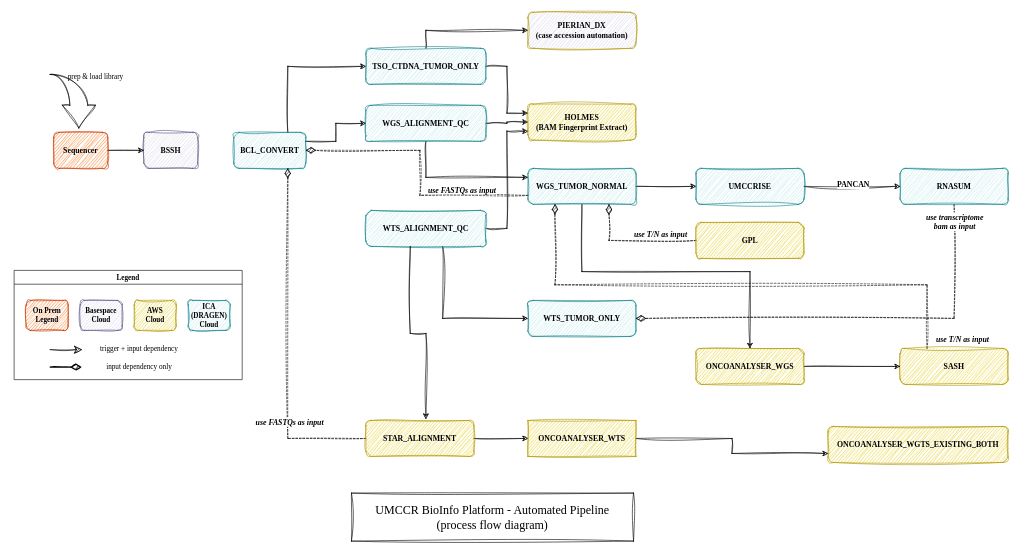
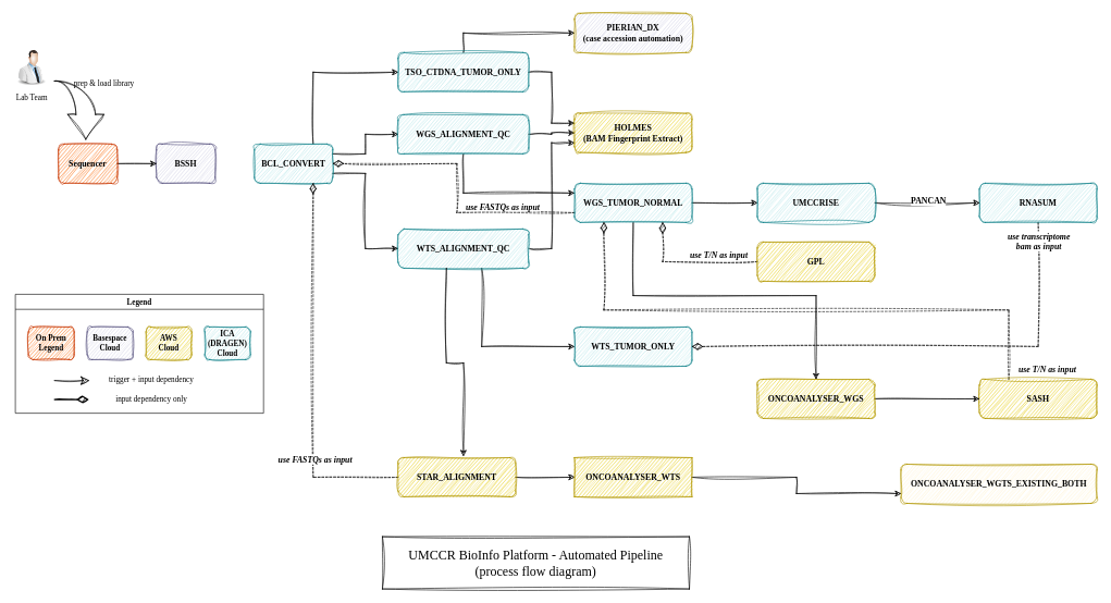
  <mxCell id="0" />
  <mxCell id="1" parent="0" />
  <mxCell id="2" value="BSSH" style="rounded=1;whiteSpace=wrap;html=1;sketch=1;curveFitting=1;jiggle=2;fontFamily=Comic Sans MS;fontStyle=1;fillColor=#d0cee2;strokeColor=#56517e;fontSize=13;" parent="1" vertex="1"><mxGeometry x="239" y="220" width="90" height="60" as="geometry" /></mxCell>
  <mxCell id="3" style="edgeStyle=orthogonalEdgeStyle;rounded=0;orthogonalLoop=1;jettySize=auto;html=1;exitX=0.75;exitY=0;exitDx=0;exitDy=0;entryX=0;entryY=0.5;entryDx=0;entryDy=0;strokeColor=default;sketch=1;curveFitting=1;jiggle=2;fontFamily=Comic Sans MS;fontStyle=1;fontSize=13;" parent="1" source="6" target="15" edge="1"><mxGeometry relative="1" as="geometry" /></mxCell>
  <mxCell id="4" style="edgeStyle=orthogonalEdgeStyle;rounded=0;orthogonalLoop=1;jettySize=auto;html=1;exitX=1;exitY=0.25;exitDx=0;exitDy=0;sketch=1;curveFitting=1;jiggle=2;fontFamily=Comic Sans MS;fontStyle=1;fontSize=13;" parent="1" source="6" target="9" edge="1"><mxGeometry relative="1" as="geometry" /></mxCell>
+ <mxCell id="5" style="edgeStyle=orthogonalEdgeStyle;rounded=0;orthogonalLoop=1;jettySize=auto;html=1;exitX=1;exitY=0.75;exitDx=0;exitDy=0;entryX=0;entryY=0.5;entryDx=0;entryDy=0;sketch=1;curveFitting=1;jiggle=2;shadow=0;fontFamily=Comic Sans MS;fontStyle=1;fontSize=13;flowAnimation=0;" parent="1" source="6" target="12" edge="1"><mxGeometry relative="1" as="geometry" /></mxCell>
  <mxCell id="6" value="BCL_CONVERT" style="rounded=1;whiteSpace=wrap;html=1;sketch=1;curveFitting=1;jiggle=2;fontFamily=Comic Sans MS;fillColor=#b0e3e6;strokeColor=#0e8088;fontStyle=1;fontSize=13;" parent="1" vertex="1"><mxGeometry x="389" y="220" width="120" height="60" as="geometry" /></mxCell>
  <mxCell id="7" style="edgeStyle=orthogonalEdgeStyle;rounded=0;orthogonalLoop=1;jettySize=auto;html=1;exitX=1;exitY=0.5;exitDx=0;exitDy=0;entryX=0;entryY=0.5;entryDx=0;entryDy=0;sketch=1;curveFitting=1;jiggle=2;fontFamily=Comic Sans MS;fontStyle=1;fontSize=13;" parent="1" source="9" target="43" edge="1"><mxGeometry relative="1" as="geometry" /></mxCell>
  <mxCell id="8" style="edgeStyle=orthogonalEdgeStyle;rounded=0;orthogonalLoop=1;jettySize=auto;html=1;exitX=0.5;exitY=1;exitDx=0;exitDy=0;entryX=0;entryY=0.25;entryDx=0;entryDy=0;sketch=1;curveFitting=1;jiggle=2;fontFamily=Comic Sans MS;fontStyle=1;fontSize=13;" parent="1" source="9" target="21" edge="1"><mxGeometry relative="1" as="geometry" /></mxCell>
  <mxCell id="9" value="WGS_ALIGNMENT_QC" style="rounded=1;whiteSpace=wrap;html=1;sketch=1;curveFitting=1;jiggle=2;fontFamily=Comic Sans MS;fillColor=#b0e3e6;strokeColor=#0e8088;fontStyle=1;fontSize=13;" parent="1" vertex="1"><mxGeometry x="609" y="175" width="200" height="60" as="geometry" /></mxCell>
  <mxCell id="10" style="edgeStyle=orthogonalEdgeStyle;rounded=0;orthogonalLoop=1;jettySize=auto;html=1;exitX=0.64;exitY=1;exitDx=0;exitDy=0;entryX=0;entryY=0.5;entryDx=0;entryDy=0;sketch=1;curveFitting=1;jiggle=2;fontFamily=Comic Sans MS;fontStyle=1;fontSize=13;exitPerimeter=0;" parent="1" source="12" target="16" edge="1"><mxGeometry relative="1" as="geometry" /></mxCell>
  <mxCell id="11" style="edgeStyle=orthogonalEdgeStyle;rounded=0;orthogonalLoop=1;jettySize=auto;html=1;exitX=1;exitY=0.5;exitDx=0;exitDy=0;entryX=0;entryY=0.75;entryDx=0;entryDy=0;sketch=1;curveFitting=1;jiggle=2;" parent="1" source="12" target="43" edge="1"><mxGeometry relative="1" as="geometry" /></mxCell>
  <mxCell id="12" value="WTS_ALIGNMENT_QC" style="rounded=1;whiteSpace=wrap;html=1;sketch=1;curveFitting=1;jiggle=2;fontFamily=Comic Sans MS;fillColor=#b0e3e6;strokeColor=#0e8088;fontStyle=1;fontSize=13;" parent="1" vertex="1"><mxGeometry x="609" y="350" width="200" height="60" as="geometry" /></mxCell>
  <mxCell id="13" style="edgeStyle=orthogonalEdgeStyle;rounded=0;orthogonalLoop=1;jettySize=auto;html=1;exitX=0.5;exitY=0;exitDx=0;exitDy=0;sketch=1;curveFitting=1;jiggle=2;fontStyle=1;fontSize=13;" parent="1" source="15" target="44" edge="1"><mxGeometry relative="1" as="geometry" /></mxCell>
  <mxCell id="14" style="edgeStyle=orthogonalEdgeStyle;rounded=0;orthogonalLoop=1;jettySize=auto;html=1;exitX=1;exitY=0.5;exitDx=0;exitDy=0;entryX=0;entryY=0.25;entryDx=0;entryDy=0;sketch=1;curveFitting=1;jiggle=2;" parent="1" source="15" target="43" edge="1"><mxGeometry relative="1" as="geometry" /></mxCell>
  <mxCell id="15" value="TSO_CTDNA_TUMOR_ONLY" style="rounded=1;whiteSpace=wrap;html=1;sketch=1;curveFitting=1;jiggle=2;fontFamily=Comic Sans MS;fillColor=#b0e3e6;strokeColor=#0e8088;fontStyle=1;fontSize=13;" parent="1" vertex="1"><mxGeometry x="609" y="80" width="200" height="60" as="geometry" /></mxCell>
  <mxCell id="16" value="WTS_TUMOR_ONLY" style="rounded=1;whiteSpace=wrap;html=1;sketch=1;curveFitting=1;jiggle=2;fontFamily=Comic Sans MS;fillColor=#b0e3e6;strokeColor=#0e8088;fontStyle=1;fontSize=13;" parent="1" vertex="1"><mxGeometry x="879" y="500" width="180" height="60" as="geometry" /></mxCell>
  <mxCell id="17" style="edgeStyle=orthogonalEdgeStyle;rounded=0;orthogonalLoop=1;jettySize=auto;html=1;exitX=1;exitY=0.5;exitDx=0;exitDy=0;sketch=1;curveFitting=1;jiggle=2;fontFamily=Comic Sans MS;fontStyle=1;fontSize=13;" parent="1" source="21" target="33" edge="1"><mxGeometry relative="1" as="geometry" /></mxCell>
  <mxCell id="18" style="edgeStyle=orthogonalEdgeStyle;rounded=0;orthogonalLoop=1;jettySize=auto;html=1;exitX=0.5;exitY=1;exitDx=0;exitDy=0;entryX=0.5;entryY=0;entryDx=0;entryDy=0;sketch=1;curveFitting=1;jiggle=2;fontFamily=Comic Sans MS;fontStyle=1;fontSize=13;" parent="1" source="21" target="38" edge="1"><mxGeometry relative="1" as="geometry"><Array as="points"><mxPoint x="969" y="452" /><mxPoint x="1249" y="452" /></Array></mxGeometry></mxCell>
  <mxCell id="19" style="edgeStyle=orthogonalEdgeStyle;rounded=0;orthogonalLoop=1;jettySize=auto;html=1;exitX=0;exitY=0.75;exitDx=0;exitDy=0;entryX=1;entryY=0.5;entryDx=0;entryDy=0;endArrow=diamondThin;endFill=1;dashed=1;sketch=1;curveFitting=1;jiggle=2;endSize=14;" parent="1" source="21" target="6" edge="1"><mxGeometry relative="1" as="geometry" /></mxCell>
  <mxCell id="20" value="&lt;i style=&quot;border-color: var(--border-color); font-family: &amp;quot;Comic Sans MS&amp;quot;; font-size: 13px; font-weight: 700;&quot;&gt;use FASTQs as input&lt;/i&gt;" style="edgeLabel;html=1;align=center;verticalAlign=middle;resizable=0;points=[];" parent="19" vertex="1" connectable="0"><mxGeometry x="-0.483" relative="1" as="geometry"><mxPoint x="4" y="-10" as="offset" /></mxGeometry></mxCell>
  <mxCell id="21" value="WGS_TUMOR_NORMAL" style="rounded=1;whiteSpace=wrap;html=1;sketch=1;curveFitting=1;jiggle=2;fontFamily=Comic Sans MS;fillColor=#b0e3e6;strokeColor=#0e8088;fontStyle=1;fontSize=13;" parent="1" vertex="1"><mxGeometry x="879" y="280" width="180" height="60" as="geometry" /></mxCell>
  <mxCell id="22" style="edgeStyle=orthogonalEdgeStyle;rounded=0;orthogonalLoop=1;jettySize=auto;html=1;exitX=0.5;exitY=1;exitDx=0;exitDy=0;entryX=1;entryY=0.5;entryDx=0;entryDy=0;endArrow=diamondThin;endFill=1;strokeWidth=1;endSize=14;dashed=1;flowAnimation=0;sketch=1;curveFitting=1;jiggle=2;" parent="1" source="24" target="16" edge="1"><mxGeometry relative="1" as="geometry" /></mxCell>
  <mxCell id="23" value="&lt;i style=&quot;border-color: var(--border-color); font-family: &amp;quot;Comic Sans MS&amp;quot;; font-size: 13px; font-weight: 700;&quot;&gt;use transcriptome &lt;br&gt;bam as input&lt;/i&gt;" style="edgeLabel;html=1;align=center;verticalAlign=middle;resizable=0;points=[];" parent="22" vertex="1" connectable="0"><mxGeometry x="-0.444" y="-3" relative="1" as="geometry"><mxPoint x="10" y="-159" as="offset" /></mxGeometry></mxCell>
  <mxCell id="24" value="RNASUM" style="rounded=1;whiteSpace=wrap;html=1;sketch=1;curveFitting=1;jiggle=2;fontFamily=Comic Sans MS;fillColor=#b0e3e6;strokeColor=#0e8088;fontStyle=1;fontSize=13;" parent="1" vertex="1"><mxGeometry x="1499" y="280" width="180" height="60" as="geometry" /></mxCell>
  <mxCell id="25" style="edgeStyle=orthogonalEdgeStyle;rounded=0;orthogonalLoop=1;jettySize=auto;html=1;exitX=1;exitY=0.5;exitDx=0;exitDy=0;entryX=0;entryY=0.5;entryDx=0;entryDy=0;sketch=1;curveFitting=1;jiggle=2;fontFamily=Comic Sans MS;fontStyle=1;fontSize=13;" parent="1" source="28" target="30" edge="1"><mxGeometry relative="1" as="geometry" /></mxCell>
  <mxCell id="26" style="edgeStyle=orthogonalEdgeStyle;rounded=0;orthogonalLoop=1;jettySize=auto;html=1;exitX=0;exitY=0.5;exitDx=0;exitDy=0;entryX=0.75;entryY=1;entryDx=0;entryDy=0;endArrow=diamondThin;endFill=1;endSize=14;sketch=1;curveFitting=1;jiggle=2;dashed=1;" parent="1" source="28" target="6" edge="1"><mxGeometry relative="1" as="geometry" /></mxCell>
  <mxCell id="27" value="&lt;i style=&quot;border-color: var(--border-color); font-family: &amp;quot;Comic Sans MS&amp;quot;; font-size: 13px; font-weight: 700;&quot;&gt;use FASTQs as input&lt;/i&gt;" style="edgeLabel;html=1;align=center;verticalAlign=middle;resizable=0;points=[];" parent="26" vertex="1" connectable="0"><mxGeometry x="-0.659" y="-3" relative="1" as="geometry"><mxPoint x="-29" y="-25" as="offset" /></mxGeometry></mxCell>
  <mxCell id="28" value="STAR_ALIGNMENT" style="rounded=1;whiteSpace=wrap;html=1;sketch=1;curveFitting=1;jiggle=2;fontFamily=Comic Sans MS;fillColor=#e3c800;strokeColor=#B09500;fontColor=#000000;fontStyle=1;fontSize=13;" parent="1" vertex="1"><mxGeometry x="609" y="700" width="180" height="60" as="geometry" /></mxCell>
  <mxCell id="29" style="edgeStyle=orthogonalEdgeStyle;rounded=0;orthogonalLoop=1;jettySize=auto;html=1;exitX=1;exitY=0.5;exitDx=0;exitDy=0;entryX=0;entryY=0.75;entryDx=0;entryDy=0;sketch=1;curveFitting=1;jiggle=2;fontFamily=Comic Sans MS;fontStyle=1;fontSize=13;" parent="1" source="30" target="42" edge="1"><mxGeometry relative="1" as="geometry" /></mxCell>
  <mxCell id="30" value="ONCOANALYSER_WTS" style="whiteSpace=wrap;html=1;sketch=1;curveFitting=1;jiggle=2;fontFamily=Comic Sans MS;fillColor=#e3c800;strokeColor=#B09500;fontColor=#000000;fontStyle=1;fontSize=13;rounded=0;" parent="1" vertex="1"><mxGeometry x="879" y="700" width="180" height="60" as="geometry" /></mxCell>
  <mxCell id="31" style="edgeStyle=orthogonalEdgeStyle;rounded=0;orthogonalLoop=1;jettySize=auto;html=1;exitX=1;exitY=0.5;exitDx=0;exitDy=0;sketch=1;curveFitting=1;jiggle=2;fontFamily=Comic Sans MS;fontStyle=1;fontSize=13;" parent="1" source="33" target="24" edge="1"><mxGeometry relative="1" as="geometry" /></mxCell>
  <mxCell id="32" value="&lt;font style=&quot;font-size: 13px;&quot;&gt;PANCAN&lt;/font&gt;" style="edgeLabel;html=1;align=center;verticalAlign=middle;resizable=0;points=[];fontFamily=Comic Sans MS;fontStyle=1;fontSize=13;" parent="31" vertex="1" connectable="0"><mxGeometry x="-0.111" y="4" relative="1" as="geometry"><mxPoint x="10" as="offset" /></mxGeometry></mxCell>
  <mxCell id="33" value="UMCCRISE" style="rounded=1;whiteSpace=wrap;html=1;sketch=1;curveFitting=1;jiggle=2;fontFamily=Comic Sans MS;fillColor=#b0e3e6;strokeColor=#0e8088;fontStyle=1;fontSize=13;" parent="1" vertex="1"><mxGeometry x="1159" y="280" width="180" height="60" as="geometry" /></mxCell>
  <mxCell id="34" style="edgeStyle=orthogonalEdgeStyle;rounded=0;orthogonalLoop=1;jettySize=auto;html=1;exitX=0.25;exitY=0;exitDx=0;exitDy=0;entryX=0.25;entryY=1;entryDx=0;entryDy=0;sketch=1;curveFitting=1;jiggle=2;dashed=1;endArrow=diamondThin;endFill=1;endSize=14;" parent="1" source="36" target="21" edge="1"><mxGeometry relative="1" as="geometry"><Array as="points"><mxPoint x="1544" y="474" /><mxPoint x="924" y="474" /></Array></mxGeometry></mxCell>
  <mxCell id="35" value="&lt;i style=&quot;border-color: var(--border-color); font-family: &amp;quot;Comic Sans MS&amp;quot;; font-size: 13px; font-weight: 700;&quot;&gt;use T/N as input&lt;/i&gt;" style="edgeLabel;html=1;align=center;verticalAlign=middle;resizable=0;points=[];" parent="34" vertex="1" connectable="0"><mxGeometry x="-0.949" y="-2" relative="1" as="geometry"><mxPoint x="56" y="6" as="offset" /></mxGeometry></mxCell>
  <mxCell id="36" value="SASH" style="rounded=1;whiteSpace=wrap;html=1;sketch=1;curveFitting=1;jiggle=2;fontFamily=Comic Sans MS;fillColor=#e3c800;strokeColor=#B09500;fontColor=#000000;fontStyle=1;fontSize=13;" parent="1" vertex="1"><mxGeometry x="1499" y="580" width="180" height="60" as="geometry" /></mxCell>
  <mxCell id="37" style="edgeStyle=orthogonalEdgeStyle;rounded=0;orthogonalLoop=1;jettySize=auto;html=1;exitX=1;exitY=0.5;exitDx=0;exitDy=0;entryX=0;entryY=0.5;entryDx=0;entryDy=0;sketch=1;curveFitting=1;jiggle=2;fontFamily=Comic Sans MS;fontStyle=1;fontSize=13;" parent="1" source="38" target="36" edge="1"><mxGeometry relative="1" as="geometry" /></mxCell>
  <mxCell id="38" value="ONCOANALYSER_WGS" style="rounded=1;whiteSpace=wrap;html=1;sketch=1;curveFitting=1;jiggle=2;fontFamily=Comic Sans MS;fillColor=#e3c800;strokeColor=#B09500;fontColor=#000000;fontStyle=1;fontSize=13;" parent="1" vertex="1"><mxGeometry x="1159" y="580" width="180" height="60" as="geometry" /></mxCell>
  <mxCell id="39" style="edgeStyle=orthogonalEdgeStyle;rounded=0;orthogonalLoop=1;jettySize=auto;html=1;exitX=0;exitY=0.5;exitDx=0;exitDy=0;entryX=0.75;entryY=1;entryDx=0;entryDy=0;endArrow=diamondThin;endFill=1;endSize=14;sketch=1;curveFitting=1;jiggle=2;dashed=1;" parent="1" source="41" target="21" edge="1"><mxGeometry relative="1" as="geometry" /></mxCell>
  <mxCell id="40" value="&lt;i style=&quot;border-color: var(--border-color); font-family: &amp;quot;Comic Sans MS&amp;quot;; font-size: 13px; font-weight: 700;&quot;&gt;use T/N as input&lt;/i&gt;" style="edgeLabel;html=1;align=center;verticalAlign=middle;resizable=0;points=[];" parent="39" vertex="1" connectable="0"><mxGeometry x="-0.337" relative="1" as="geometry"><mxPoint x="8" y="-11" as="offset" /></mxGeometry></mxCell>
  <mxCell id="41" value="GPL" style="rounded=1;whiteSpace=wrap;html=1;sketch=1;curveFitting=1;jiggle=2;fontFamily=Comic Sans MS;fillColor=#e3c800;strokeColor=#B09500;fontColor=#000000;fontStyle=1;fontSize=13;" parent="1" vertex="1"><mxGeometry x="1159" y="370" width="180" height="60" as="geometry" /></mxCell>
- <mxCell id="42" value="ONCOANALYSER_WGTS_EXISTING_BOTH" style="rounded=1;whiteSpace=wrap;html=1;sketch=1;curveFitting=1;jiggle=2;fontFamily=Comic Sans MS;fillColor=#e3c800;strokeColor=#B09500;fontColor=#000000;fontStyle=1;fontSize=13;" parent="1" vertex="1"><mxGeometry x="1379" y="710" width="300" height="60" as="geometry" /></mxCell>
+ <mxCell id="42" value="ONCOANALYSER_WGTS_EXISTING_BOTH" style="rounded=1;whiteSpace=wrap;html=1;sketch=1;curveFitting=1;jiggle=2;fontFamily=Comic Sans MS;fillColor=#fff2cc;strokeColor=#B09500;fontColor=#000000;fontStyle=1;fontSize=13;" parent="1" vertex="1"><mxGeometry x="1379" y="710" width="300" height="60" as="geometry" /></mxCell>
  <mxCell id="43" value="HOLMES&lt;br style=&quot;font-size: 13px;&quot;&gt;(BAM Fingerprint Extract)" style="rounded=1;whiteSpace=wrap;html=1;sketch=1;curveFitting=1;jiggle=2;fontFamily=Comic Sans MS;fillColor=#e3c800;strokeColor=#B09500;fontColor=#000000;fontStyle=1;fontSize=13;" parent="1" vertex="1"><mxGeometry x="879" y="173" width="180" height="60" as="geometry" /></mxCell>
  <mxCell id="44" value="PIERIAN_DX&lt;br style=&quot;font-size: 13px;&quot;&gt;(case&amp;nbsp;accession automation)" style="rounded=1;whiteSpace=wrap;html=1;sketch=1;curveFitting=1;jiggle=2;fontFamily=Comic Sans MS;fillColor=#d0cee2;fontColor=#000000;strokeColor=#B09500;fontStyle=1;fontSize=13;" parent="1" vertex="1"><mxGeometry x="879" y="20" width="180" height="60" as="geometry" /></mxCell>
  <mxCell id="45" style="edgeStyle=orthogonalEdgeStyle;rounded=0;orthogonalLoop=1;jettySize=auto;html=1;exitX=0.37;exitY=1;exitDx=0;exitDy=0;entryX=0.556;entryY=-0.042;entryDx=0;entryDy=0;entryPerimeter=0;sketch=1;curveFitting=1;jiggle=2;fontStyle=1;fontSize=13;exitPerimeter=0;" parent="1" source="12" target="28" edge="1"><mxGeometry relative="1" as="geometry" /></mxCell>
  <mxCell id="46" style="edgeStyle=orthogonalEdgeStyle;rounded=0;orthogonalLoop=1;jettySize=auto;html=1;exitX=1;exitY=0.5;exitDx=0;exitDy=0;entryX=0;entryY=0.5;entryDx=0;entryDy=0;sketch=1;curveFitting=1;jiggle=2;fontSize=13;" parent="1" source="47" target="2" edge="1"><mxGeometry relative="1" as="geometry" /></mxCell>
  <mxCell id="47" value="Sequencer" style="rounded=1;whiteSpace=wrap;html=1;sketch=1;curveFitting=1;jiggle=2;fontFamily=Comic Sans MS;fontStyle=1;fillColor=#fa6800;strokeColor=#C73500;fontColor=#000000;fontSize=13;" parent="1" vertex="1"><mxGeometry x="89" y="220" width="90" height="60" as="geometry" /></mxCell>
  <mxCell id="48" value="" style="html=1;shadow=0;dashed=0;align=center;verticalAlign=middle;shape=mxgraph.arrows2.jumpInArrow;dy=15;dx=38;arrowHead=55;rotation=90;sketch=1;curveFitting=1;jiggle=2;fontSize=13;" parent="1" vertex="1"><mxGeometry x="76" y="130.5" width="89.25" height="75.25" as="geometry" /></mxCell>
  <mxCell id="49" value="&lt;font face=&quot;Comic Sans MS&quot;&gt;prep &amp;amp; load library&lt;/font&gt;" style="text;html=1;strokeColor=none;fillColor=none;align=center;verticalAlign=middle;whiteSpace=wrap;rounded=0;" parent="1" vertex="1"><mxGeometry x="109" y="115" width="100" height="25" as="geometry" /></mxCell>
  <mxCell id="50" value="&lt;font face=&quot;Comic Sans MS&quot;&gt;Legend&lt;/font&gt;" style="swimlane;whiteSpace=wrap;html=1;" parent="1" vertex="1"><mxGeometry x="23" y="450" width="380" height="182" as="geometry"><mxRectangle x="200" y="540" width="80" height="30" as="alternateBounds" /></mxGeometry></mxCell>
  <mxCell id="51" value="AWS&lt;br&gt;Cloud" style="rounded=1;whiteSpace=wrap;html=1;fillColor=#e3c800;fontColor=#000000;strokeColor=#B09500;sketch=1;curveFitting=1;jiggle=2;shadow=0;fontFamily=Comic Sans MS;fontStyle=1" parent="50" vertex="1"><mxGeometry x="200" y="50" width="70" height="50" as="geometry" /></mxCell>
  <mxCell id="52" value="ICA&lt;br&gt;(DRAGEN)&lt;br&gt;Cloud" style="rounded=1;whiteSpace=wrap;html=1;fillColor=#b0e3e6;strokeColor=#0e8088;sketch=1;curveFitting=1;jiggle=2;shadow=0;fontFamily=Comic Sans MS;fontStyle=1" parent="50" vertex="1"><mxGeometry x="290" y="50" width="70" height="50" as="geometry" /></mxCell>
  <mxCell id="53" value="Basespace&lt;br&gt;Cloud" style="rounded=1;whiteSpace=wrap;html=1;fillColor=#d0cee2;strokeColor=#56517e;sketch=1;curveFitting=1;jiggle=2;shadow=0;fontFamily=Comic Sans MS;fontStyle=1" parent="50" vertex="1"><mxGeometry x="110" y="50" width="70" height="50" as="geometry" /></mxCell>
  <mxCell id="54" value="On Prem&lt;br&gt;Legend" style="rounded=1;whiteSpace=wrap;html=1;fillColor=#fa6800;strokeColor=#C73500;sketch=1;curveFitting=1;jiggle=2;shadow=0;fontFamily=Comic Sans MS;fontStyle=1;fontColor=#000000;" parent="50" vertex="1"><mxGeometry x="20" y="50" width="70" height="50" as="geometry" /></mxCell>
  <mxCell id="55" value="" style="group" parent="50" vertex="1" connectable="0"><mxGeometry x="60" y="118" width="233" height="53" as="geometry" /></mxCell>
  <mxCell id="56" value="" style="endArrow=classic;html=1;rounded=0;sketch=1;curveFitting=1;jiggle=2;strokeWidth=1;endSize=10;" parent="55" edge="1"><mxGeometry width="50" height="50" relative="1" as="geometry"><mxPoint y="14" as="sourcePoint" /><mxPoint x="53" y="14" as="targetPoint" /></mxGeometry></mxCell>
  <mxCell id="57" value="" style="endArrow=diamondThin;html=1;rounded=0;sketch=1;curveFitting=1;jiggle=2;strokeWidth=2;endFill=1;endSize=14;" parent="55" edge="1"><mxGeometry width="50" height="50" relative="1" as="geometry"><mxPoint y="43" as="sourcePoint" /><mxPoint x="53" y="43" as="targetPoint" /></mxGeometry></mxCell>
  <mxCell id="58" value="&lt;font face=&quot;Comic Sans MS&quot;&gt;trigger + input&amp;nbsp;dependency&lt;br&gt;&lt;br&gt;input dependency only&lt;/font&gt;" style="text;html=1;strokeColor=none;fillColor=none;align=center;verticalAlign=middle;whiteSpace=wrap;rounded=0;" parent="55" vertex="1"><mxGeometry x="64" width="169" height="53" as="geometry" /></mxCell>
  <mxCell id="59" value="UMCCR BioInfo Platform - Automated Pipeline&lt;br&gt;(process flow diagram)" style="text;html=1;strokeColor=default;fillColor=none;align=center;verticalAlign=middle;whiteSpace=wrap;rounded=0;fontSize=20;fontFamily=Comic Sans MS;labelBackgroundColor=none;labelBorderColor=none;sketch=1;curveFitting=1;jiggle=2;shadow=0;glass=0;" parent="1" vertex="1"><mxGeometry x="585" y="821" width="470" height="80" as="geometry" /></mxCell>
+ <mxCell id="60" value="&lt;font style=&quot;font-size: 12px;&quot; face=&quot;Comic Sans MS&quot;&gt;Lab Team&lt;/font&gt;" style="image;html=1;image=img/lib/clip_art/people/Scientist_Man_128x128.png" parent="1" vertex="1"><mxGeometry x="20" y="71" width="56" height="64" as="geometry" /></mxCell>
